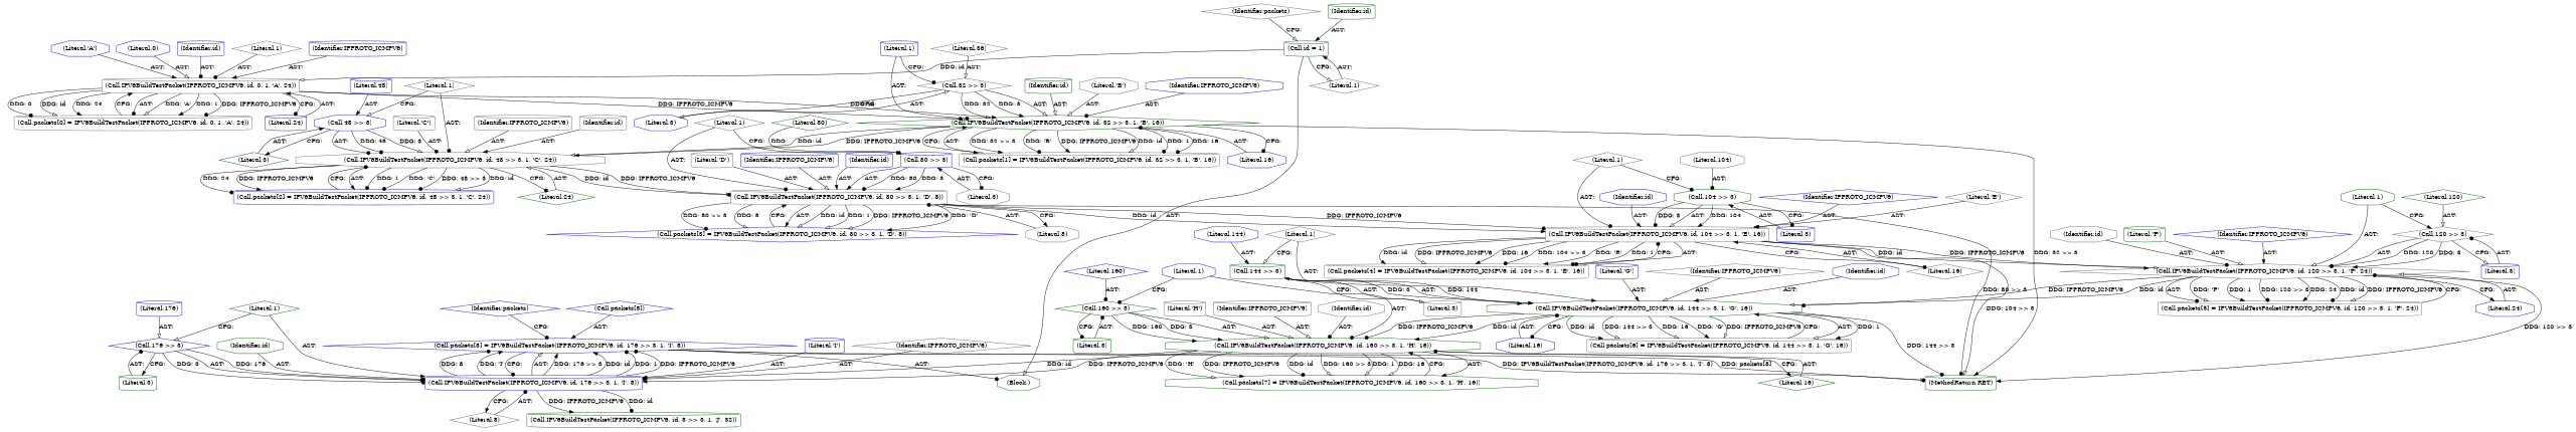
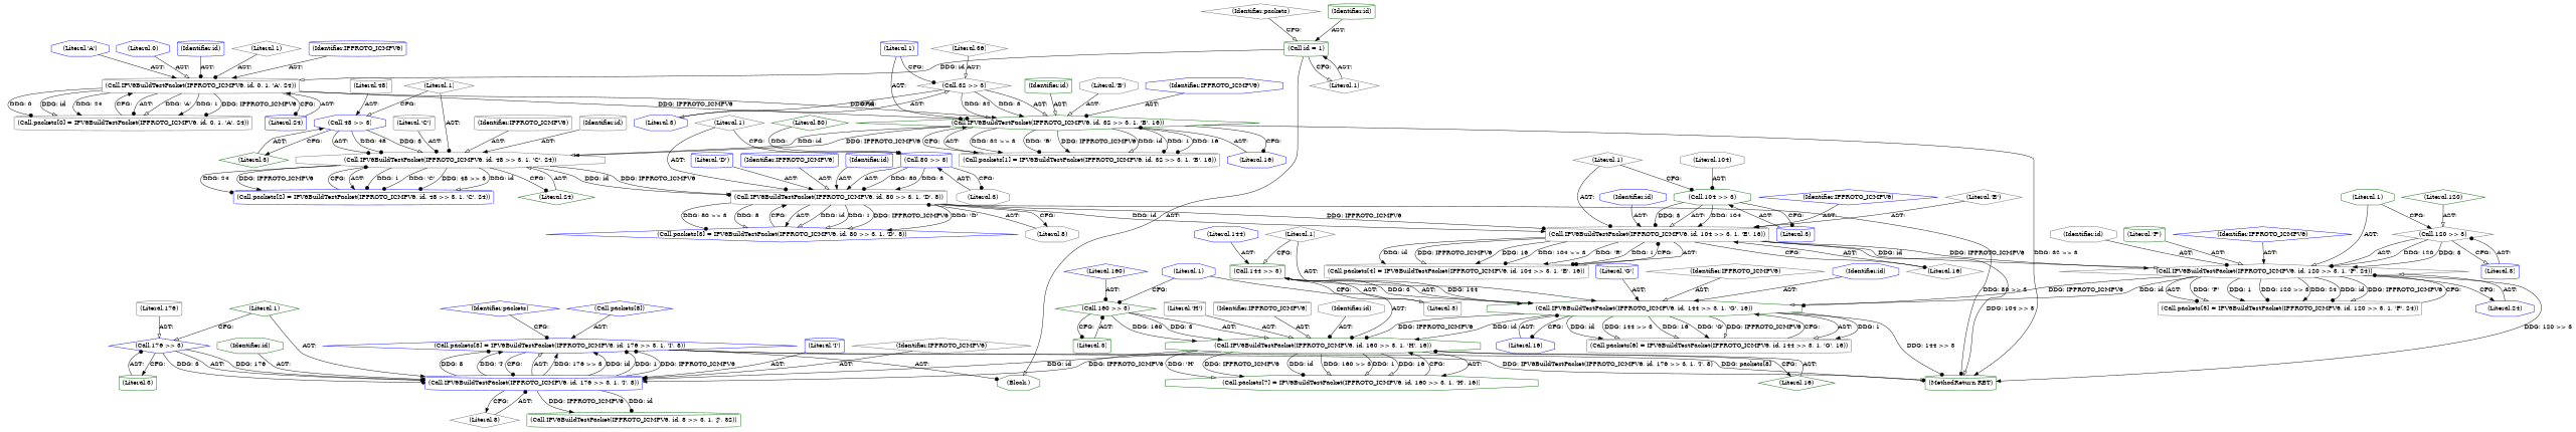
  digraph {
    node [color=gray40 shape=cylinder]
    edge [arrowhead=normal]
    n1 [color=blue label="(Call,packets[8] = IPV6BuildTestPacket(IPPROTO_ICMPV6, id, 176 >> 3, 1, 'I', 8))" shape=diamond]
    n2 [color=blue label="(Call,IPV6BuildTestPacket(IPPROTO_ICMPV6, id, 176 >> 3, 1, 'I', 8))"]
    n3 [color=darkgreen label="(MethodReturn,RET)"]
    n4 [color=darkgreen label="(Block,)" shape=octagon]
    n5 [label="(Literal,8)" shape=diamond]
    n6 [color=darkgreen label="(Call,IPV6BuildTestPacket(IPPROTO_ICMPV6, id, 8 >> 3, 1, 'J', 32))"]
    n7 [color=darkgreen label="(Call,IPV6BuildTestPacket(IPPROTO_ICMPV6, id, 160 >> 3, 1, 'H', 16))" shape=octagon]
    n8 [color=darkgreen label="(Literal,16)" shape=diamond]
    n9 [color=darkgreen label="(Call,packets[7] = IPV6BuildTestPacket(IPPROTO_ICMPV6, id, 160 >> 3, 1, 'H', 16))" shape=octagon]
    n10 [color=darkgreen label="(Call,IPV6BuildTestPacket(IPPROTO_ICMPV6, id, 144 >> 3, 1, 'G', 16))" shape=octagon]
    n11 [color=blue label="(Literal,16)" shape=octagon]
    n12 [label="(Call,packets[6] = IPV6BuildTestPacket(IPPROTO_ICMPV6, id, 144 >> 3, 1, 'G', 16))"]
    n13 [label="(Call,IPV6BuildTestPacket(IPPROTO_ICMPV6, id, 120 >> 3, 1, 'F', 24))" shape=diamond]
    n14 [label="(Call,packets[5] = IPV6BuildTestPacket(IPPROTO_ICMPV6, id, 120 >> 3, 1, 'F', 24))"]
    n15 [color=blue label="(Literal,24)" shape=octagon]
    n16 [label="(Call,IPV6BuildTestPacket(IPPROTO_ICMPV6, id, 104 >> 3, 1, 'E', 16))"]
    n17 [label="(Call,packets[4] = IPV6BuildTestPacket(IPPROTO_ICMPV6, id, 104 >> 3, 1, 'E', 16))"]
    n18 [label="(Literal,16)" shape=diamond]
    n19 [label="(Call,IPV6BuildTestPacket(IPPROTO_ICMPV6, id, 80 >> 3, 1, 'D', 8))"]
    n20 [label="(Literal,8)" shape=octagon]
    n21 [color=blue label="(Call,packets[3] = IPV6BuildTestPacket(IPPROTO_ICMPV6, id, 80 >> 3, 1, 'D', 8))" shape=diamond]
    n22 [label="(Call,IPV6BuildTestPacket(IPPROTO_ICMPV6, id, 48 >> 3, 1, 'C', 24))" shape=octagon]
    n23 [color=darkgreen label="(Literal,24)" shape=diamond]
    n24 [color=blue label="(Call,packets[2] = IPV6BuildTestPacket(IPPROTO_ICMPV6, id, 48 >> 3, 1, 'C', 24))"]
    n25 [color=darkgreen label="(Call,IPV6BuildTestPacket(IPPROTO_ICMPV6, id, 32 >> 3, 1, 'B', 16))" shape=diamond]
    n26 [color=blue label="(Literal,16)" shape=octagon]
    n27 [label="(Call,packets[1] = IPV6BuildTestPacket(IPPROTO_ICMPV6, id, 32 >> 3, 1, 'B', 16))"]
    n28 [label="(Call,IPV6BuildTestPacket(IPPROTO_ICMPV6, id, 0, 1, 'A', 24))"]
    n29 [label="(Call,packets[0] = IPV6BuildTestPacket(IPPROTO_ICMPV6, id, 0, 1, 'A', 24))"]
    n30 [color=blue label="(Literal,24)"]
    n31 [color=darkgreen label="(Call,id = 1)"]
    n32 [label="(Literal,1)" shape=diamond]
    n33 [label="(Call,32 >> 3)" shape=diamond]
    n34 [color=blue label="(Literal,3)" shape=octagon]
    n35 [color=blue label="(Call,48 >> 3)" shape=octagon]
    n36 [color=darkgreen label="(Literal,3)" shape=diamond]
    n37 [color=blue label="(Call,80 >> 3)"]
    n38 [label="(Literal,3)" shape=octagon]
    n39 [color=darkgreen label="(Call,104 >> 3)" shape=octagon]
    n40 [color=blue label="(Literal,3)"]
    n41 [label="(Call,120 >> 3)" shape=diamond]
    n42 [color=blue label="(Literal,3)"]
    n43 [color=darkgreen label="(Call,144 >> 3)"]
    n44 [label="(Literal,3)"]
    n45 [color=darkgreen label="(Call,160 >> 3)" shape=diamond]
    n46 [color=darkgreen label="(Literal,3)"]
    n47 [color=blue label="(Call,176 >> 3)" shape=diamond]
    n48 [color=darkgreen label="(Literal,3)"]
    n49 [color=blue label="(Literal,160)" shape=diamond]
    n50 [color=blue label="(Literal,1)" shape=octagon]
-   n51 [color=blue label="(Literal,176)"]
+   n51 [label="(Literal,176)"]
    n52 [color=blue label="(Literal,'G')"]
    n53 [color=blue label="(Identifier,id)" shape=octagon]
    n54 [label="(Literal,1)" shape=diamond]
    n55 [color=darkgreen label="(Literal,1)" shape=diamond]
    n56 [label="(Identifier,IPPROTO_ICMPV6)" shape=diamond]
    n57 [label="(Literal,1)" shape=diamond]
    n58 [color=blue label="(Identifier,IPPROTO_ICMPV6)" shape=diamond]
    n59 [color=blue label="(Identifier,IPPROTO_ICMPV6)" shape=diamond]
    n60 [color=blue label="(Identifier,IPPROTO_ICMPV6)"]
    n61 [color=darkgreen label="(Identifier,id)"]
    n62 [color=blue label="(Literal,144)" shape=octagon]
    n63 [color=blue label="(Literal,'I')"]
-   n64 [color=blue label="(Literal,48)"]
+   n64 [label="(Literal,48)"]
    n65 [label="(Literal,1)" shape=diamond]
    n66 [label="(Literal,'C')"]
    n67 [label="(Identifier,IPPROTO_ICMPV6)"]
    n68 [label="(Literal,'E')" shape=diamond]
    n69 [color=blue label="(Identifier,id)" shape=octagon]
    n70 [label="(Literal,'H')"]
    n71 [color=blue label="(Identifier,packets)" shape=diamond]
    n72 [label="(Literal,104)" shape=octagon]
    n73 [color=blue label="(Call,packets[8])" shape=diamond]
    n74 [label="(Identifier,IPPROTO_ICMPV6)"]
    n75 [label="(Literal,1)" shape=diamond]
    n76 [label="(Identifier,packets)" shape=diamond]
    n77 [label="(Identifier,IPPROTO_ICMPV6)" shape=diamond]
    n78 [label="(Identifier,id)"]
-   n79 [label="(Literal,'D')"]
+   n79 [color=blue label="(Literal,'D')"]
    n80 [label="(Identifier,id)" shape=octagon]
    n81 [color=blue label="(Identifier,IPPROTO_ICMPV6)"]
    n82 [color=darkgreen label="(Literal,120)" shape=diamond]
    n83 [color=blue label="(Literal,'A')" shape=octagon]
    n84 [color=darkgreen label="(Literal,1)" shape=octagon]
    n85 [label="(Literal,1)" shape=diamond]
    n86 [label="(Identifier,id)" shape=octagon]
    n87 [color=darkgreen label="(Literal,80)" shape=diamond]
    n88 [color=blue label="(Literal,1)"]
    n89 [color=darkgreen label="(Literal,'F')"]
    n90 [label="(Literal,'B')" shape=octagon]
    n91 [color=blue label="(Identifier,IPPROTO_ICMPV6)" shape=octagon]
    n92 [color=blue label="(Identifier,id)"]
    n93 [color=darkgreen label="(Identifier,id)" shape=octagon]
    n94 [color=blue label="(Literal,0)" shape=octagon]
    n95 [color=blue label="(Identifier,id)"]
    n96 [color=darkgreen label="(Identifier,id)"]
    n97 [label="(Literal,36)" shape=diamond]
    n1 -> n2 [arrowhead=dot label="CFG: "]
    n1 -> n3 [arrowhead=onormal label="DDG: IPV6BuildTestPacket(IPPROTO_ICMPV6, id, 176 >> 3, 1, 'I', 8)"]
    n1 -> n3 [arrowhead=dot label="DDG: packets[8]"]
    n1 -> n4 [arrowhead=dot label="AST: "]
    n2 -> n1 [arrowhead=onormal label="AST: "]
    n2 -> n1 [label="DDG: 176 >> 3"]
    n2 -> n1 [label="DDG: id"]
    n2 -> n1 [arrowhead=dot label="DDG: 1"]
    n2 -> n1 [arrowhead=dot label="DDG: IPPROTO_ICMPV6"]
    n2 -> n1 [arrowhead=dot label="DDG: 8"]
    n2 -> n1 [label="DDG: 'I'"]
    n2 -> n5 [label="CFG: "]
    n2 -> n6 [label="DDG: IPPROTO_ICMPV6"]
    n2 -> n6 [arrowhead=dot label="DDG: id"]
    n5 -> n2 [arrowhead=dot label="AST: "]
    n7 -> n2 [label="DDG: IPPROTO_ICMPV6"]
    n7 -> n2 [arrowhead=dot label="DDG: id"]
    n7 -> n8 [label="CFG: "]
    n7 -> n9 [label="AST: "]
    n7 -> n9 [arrowhead=onormal label="DDG: 'H'"]
    n7 -> n9 [label="DDG: IPPROTO_ICMPV6"]
    n7 -> n9 [arrowhead=dot label="DDG: id"]
    n7 -> n9 [arrowhead=onormal label="DDG: 160 >> 3"]
    n7 -> n9 [arrowhead=onormal label="DDG: 1"]
    n7 -> n9 [arrowhead=onormal label="DDG: 16"]
    n8 -> n7 [arrowhead=dot label="AST: "]
    n9 -> n7 [label="CFG: "]
    n10 -> n3 [arrowhead=dot label="DDG: 144 >> 3"]
    n10 -> n7 [arrowhead=dot label="DDG: IPPROTO_ICMPV6"]
    n10 -> n7 [label="DDG: id"]
    n10 -> n11 [arrowhead=dot label="CFG: "]
    n10 -> n12 [arrowhead=onormal label="AST: "]
    n10 -> n12 [label="DDG: 1"]
    n10 -> n12 [label="DDG: id"]
    n10 -> n12 [arrowhead=onormal label="DDG: 144 >> 3"]
    n10 -> n12 [arrowhead=onormal label="DDG: 16"]
    n10 -> n12 [label="DDG: 'G'"]
    n10 -> n12 [arrowhead=onormal label="DDG: IPPROTO_ICMPV6"]
    n11 -> n10 [arrowhead=dot label="AST: "]
    n12 -> n10 [label="CFG: "]
    n13 -> n3 [label="DDG: 120 >> 3"]
    n13 -> n10 [arrowhead=dot label="DDG: IPPROTO_ICMPV6"]
    n13 -> n10 [arrowhead=onormal label="DDG: id"]
    n13 -> n14 [arrowhead=dot label="AST: "]
    n13 -> n14 [arrowhead=onormal label="DDG: 'F'"]
    n13 -> n14 [label="DDG: 1"]
    n13 -> n14 [arrowhead=dot label="DDG: 120 >> 3"]
    n13 -> n14 [label="DDG: 24"]
    n13 -> n14 [arrowhead=dot label="DDG: id"]
    n13 -> n14 [arrowhead=onormal label="DDG: IPPROTO_ICMPV6"]
    n13 -> n15 [label="CFG: "]
    n14 -> n13 [arrowhead=dot label="CFG: "]
    n15 -> n13 [arrowhead=onormal label="AST: "]
    n16 -> n3 [arrowhead=onormal label="DDG: 104 >> 3"]
    n16 -> n13 [label="DDG: IPPROTO_ICMPV6"]
    n16 -> n13 [arrowhead=onormal label="DDG: id"]
    n16 -> n17 [arrowhead=dot label="AST: "]
    n16 -> n17 [label="DDG: id"]
    n16 -> n17 [arrowhead=onormal label="DDG: IPPROTO_ICMPV6"]
    n16 -> n17 [label="DDG: 16"]
    n16 -> n17 [arrowhead=dot label="DDG: 104 >> 3"]
    n16 -> n17 [label="DDG: 'E'"]
    n16 -> n17 [arrowhead=dot label="DDG: 1"]
    n16 -> n18 [arrowhead=dot label="CFG: "]
    n17 -> n16 [arrowhead=dot label="CFG: "]
    n18 -> n16 [label="AST: "]
    n19 -> n3 [arrowhead=dot label="DDG: 80 >> 3"]
    n19 -> n16 [arrowhead=dot label="DDG: IPPROTO_ICMPV6"]
    n19 -> n16 [label="DDG: id"]
    n19 -> n20 [label="CFG: "]
    n19 -> n21 [label="AST: "]
    n19 -> n21 [arrowhead=onormal label="DDG: id"]
    n19 -> n21 [arrowhead=onormal label="DDG: 1"]
    n19 -> n21 [arrowhead=onormal label="DDG: IPPROTO_ICMPV6"]
    n19 -> n21 [label="DDG: 'D'"]
    n19 -> n21 [arrowhead=dot label="DDG: 80 >> 3"]
    n19 -> n21 [arrowhead=onormal label="DDG: 8"]
    n20 -> n19 [arrowhead=dot label="AST: "]
    n21 -> n19 [label="CFG: "]
    n22 -> n19 [arrowhead=onormal label="DDG: IPPROTO_ICMPV6"]
    n22 -> n19 [arrowhead=dot label="DDG: id"]
    n22 -> n23 [arrowhead=dot label="CFG: "]
    n22 -> n24 [label="AST: "]
    n22 -> n24 [arrowhead=dot label="DDG: 1"]
    n22 -> n24 [arrowhead=dot label="DDG: 'C'"]
    n22 -> n24 [arrowhead=dot label="DDG: 48 >> 3"]
    n22 -> n24 [arrowhead=onormal label="DDG: id"]
    n22 -> n24 [arrowhead=dot label="DDG: 24"]
    n22 -> n24 [label="DDG: IPPROTO_ICMPV6"]
    n23 -> n22 [arrowhead=onormal label="AST: "]
    n24 -> n22 [arrowhead=dot label="CFG: "]
    n25 -> n3 [label="DDG: 32 >> 3"]
    n25 -> n22 [label="DDG: IPPROTO_ICMPV6"]
    n25 -> n22 [arrowhead=onormal label="DDG: id"]
    n25 -> n26 [arrowhead=dot label="CFG: "]
    n25 -> n27 [label="AST: "]
    n25 -> n27 [label="DDG: 32 >> 3"]
    n25 -> n27 [arrowhead=dot label="DDG: 'B'"]
    n25 -> n27 [label="DDG: IPPROTO_ICMPV6"]
    n25 -> n27 [arrowhead=onormal label="DDG: id"]
    n25 -> n27 [arrowhead=dot label="DDG: 1"]
    n25 -> n27 [arrowhead=dot label="DDG: 16"]
    n26 -> n25 [arrowhead=dot label="AST: "]
    n27 -> n25 [label="CFG: "]
    n28 -> n25 [arrowhead=dot label="DDG: IPPROTO_ICMPV6"]
    n28 -> n25 [label="DDG: id"]
    n28 -> n29 [arrowhead=dot label="AST: "]
    n28 -> n29 [arrowhead=onormal label="DDG: 'A'"]
    n28 -> n29 [label="DDG: 1"]
    n28 -> n29 [arrowhead=dot label="DDG: IPPROTO_ICMPV6"]
    n28 -> n29 [arrowhead=dot label="DDG: 0"]
    n28 -> n29 [arrowhead=onormal label="DDG: id"]
    n28 -> n29 [label="DDG: 24"]
    n28 -> n30 [arrowhead=dot label="CFG: "]
    n29 -> n28 [label="CFG: "]
    n30 -> n28 [label="AST: "]
    n31 -> n4 [arrowhead=onormal label="AST: "]
    n31 -> n28 [arrowhead=onormal label="DDG: id"]
    n31 -> n32 [arrowhead=onormal label="CFG: "]
    n32 -> n31 [label="AST: "]
    n33 -> n25 [arrowhead=onormal label="AST: "]
    n33 -> n25 [arrowhead=onormal label="DDG: 32"]
    n33 -> n25 [label="DDG: 3"]
    n33 -> n34 [arrowhead=onormal label="CFG: "]
    n34 -> n33 [arrowhead=onormal label="AST: "]
    n35 -> n22 [arrowhead=dot label="AST: "]
    n35 -> n22 [arrowhead=dot label="DDG: 48"]
    n35 -> n22 [arrowhead=onormal label="DDG: 3"]
    n35 -> n36 [label="CFG: "]
    n36 -> n35 [label="AST: "]
    n37 -> n19 [label="AST: "]
    n37 -> n19 [arrowhead=dot label="DDG: 80"]
    n37 -> n19 [label="DDG: 3"]
    n37 -> n38 [arrowhead=dot label="CFG: "]
    n38 -> n37 [label="AST: "]
    n39 -> n16 [arrowhead=onormal label="AST: "]
    n39 -> n16 [label="DDG: 104"]
    n39 -> n16 [arrowhead=dot label="DDG: 3"]
    n39 -> n40 [arrowhead=dot label="CFG: "]
    n40 -> n39 [label="AST: "]
    n41 -> n13 [arrowhead=onormal label="AST: "]
    n41 -> n13 [arrowhead=dot label="DDG: 120"]
    n41 -> n13 [label="DDG: 3"]
    n41 -> n42 [arrowhead=onormal label="CFG: "]
    n42 -> n41 [arrowhead=dot label="AST: "]
    n43 -> n10 [label="AST: "]
    n43 -> n10 [label="DDG: 144"]
    n43 -> n10 [arrowhead=onormal label="DDG: 3"]
    n43 -> n44 [arrowhead=onormal label="CFG: "]
    n44 -> n43 [label="AST: "]
    n45 -> n7 [arrowhead=onormal label="AST: "]
    n45 -> n7 [label="DDG: 160"]
    n45 -> n7 [label="DDG: 3"]
    n45 -> n46 [arrowhead=dot label="CFG: "]
    n46 -> n45 [arrowhead=dot label="AST: "]
    n47 -> n2 [label="AST: "]
    n47 -> n2 [label="DDG: 176"]
    n47 -> n2 [arrowhead=dot label="DDG: 3"]
    n47 -> n48 [label="CFG: "]
    n48 -> n47 [arrowhead=dot label="AST: "]
    n49 -> n45 [arrowhead=dot label="AST: "]
    n50 -> n7 [arrowhead=dot label="AST: "]
    n50 -> n45 [arrowhead=dot label="CFG: "]
    n51 -> n47 [arrowhead=onormal label="AST: "]
    n52 -> n10 [label="AST: "]
    n53 -> n16 [label="AST: "]
    n54 -> n28 [arrowhead=dot label="AST: "]
    n55 -> n2 [label="AST: "]
    n55 -> n47 [arrowhead=onormal label="CFG: "]
    n56 -> n10 [arrowhead=onormal label="AST: "]
    n57 -> n22 [arrowhead=dot label="AST: "]
    n57 -> n35 [arrowhead=onormal label="CFG: "]
    n58 -> n16 [label="AST: "]
    n59 -> n13 [label="AST: "]
    n60 -> n28 [label="AST: "]
    n61 -> n25 [arrowhead=onormal label="AST: "]
    n62 -> n43 [label="AST: "]
    n63 -> n2 [label="AST: "]
    n64 -> n35 [label="AST: "]
    n65 -> n10 [label="AST: "]
    n65 -> n43 [arrowhead=onormal label="CFG: "]
    n66 -> n22 [arrowhead=dot label="AST: "]
    n67 -> n22 [arrowhead=onormal label="AST: "]
    n68 -> n16 [label="AST: "]
    n69 -> n10 [label="AST: "]
    n70 -> n7 [arrowhead=onormal label="AST: "]
    n71 -> n1 [arrowhead=dot label="CFG: "]
    n72 -> n39 [arrowhead=dot label="AST: "]
    n73 -> n1 [label="AST: "]
    n74 -> n7 [arrowhead=onormal label="AST: "]
    n75 -> n19 [arrowhead=dot label="AST: "]
    n75 -> n37 [arrowhead=dot label="CFG: "]
    n76 -> n31 [arrowhead=onormal label="CFG: "]
    n77 -> n2 [label="AST: "]
    n78 -> n22 [label="AST: "]
    n79 -> n19 [label="AST: "]
    n80 -> n13 [arrowhead=dot label="AST: "]
    n81 -> n19 [arrowhead=onormal label="AST: "]
    n82 -> n41 [arrowhead=onormal label="AST: "]
    n83 -> n28 [label="AST: "]
    n84 -> n13 [arrowhead=onormal label="AST: "]
    n84 -> n41 [label="CFG: "]
    n85 -> n16 [arrowhead=dot label="AST: "]
    n85 -> n39 [arrowhead=dot label="CFG: "]
    n86 -> n7 [arrowhead=dot label="AST: "]
    n87 -> n37 [label="DDG: "]
    n88 -> n25 [arrowhead=dot label="AST: "]
    n88 -> n33 [arrowhead=dot label="CFG: "]
    n89 -> n13 [arrowhead=onormal label="AST: "]
    n90 -> n25 [arrowhead=onormal label="AST: "]
    n91 -> n25 [arrowhead=dot label="AST: "]
    n92 -> n19 [label="AST: "]
    n93 -> n2 [arrowhead=dot label="AST: "]
    n94 -> n28 [arrowhead=onormal label="AST: "]
    n95 -> n28 [arrowhead=dot label="AST: "]
    n96 -> n31 [label="AST: "]
    n97 -> n33 [arrowhead=onormal label="AST: "]
  }
